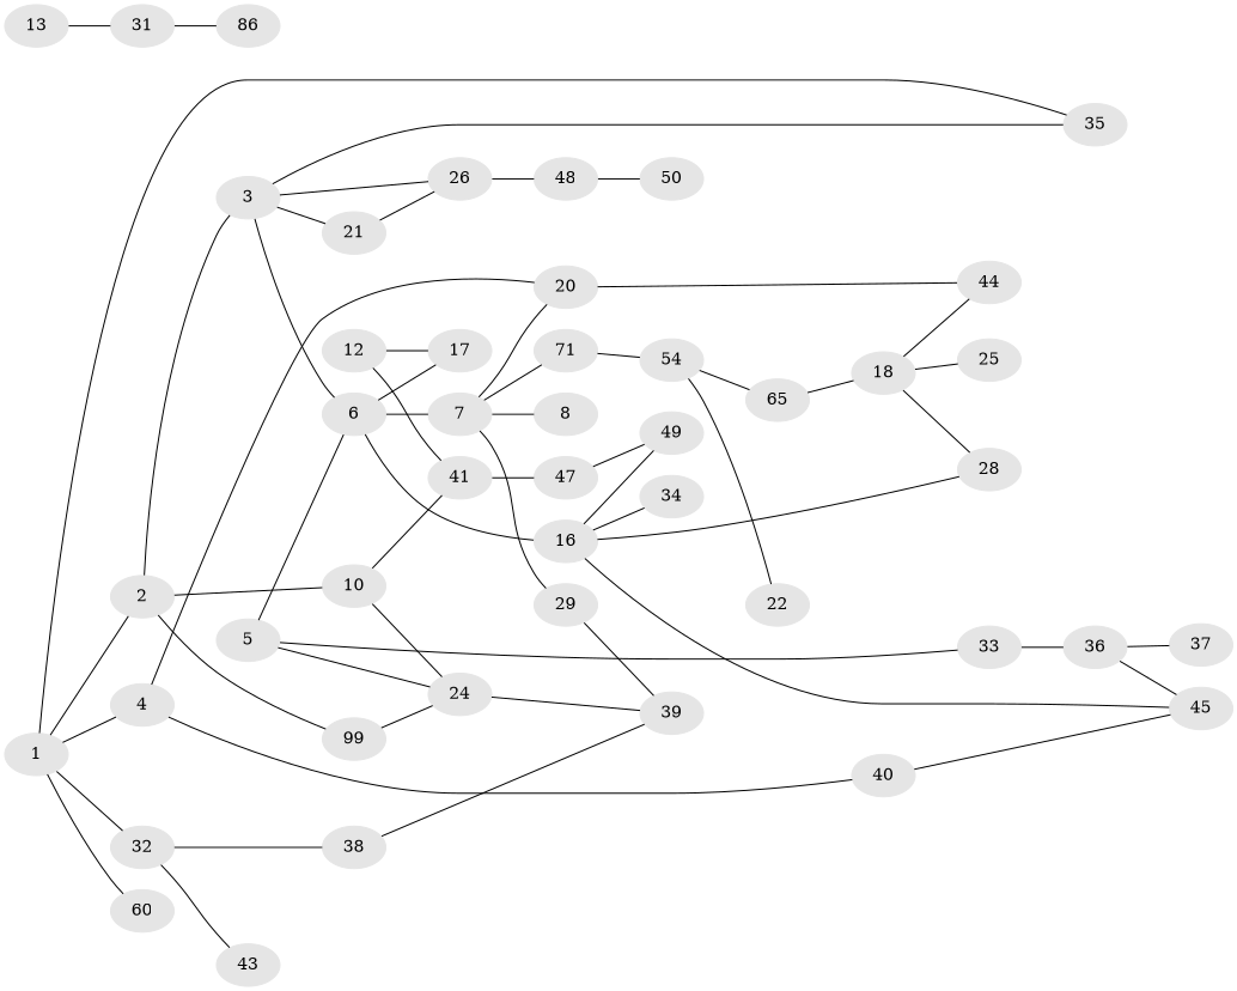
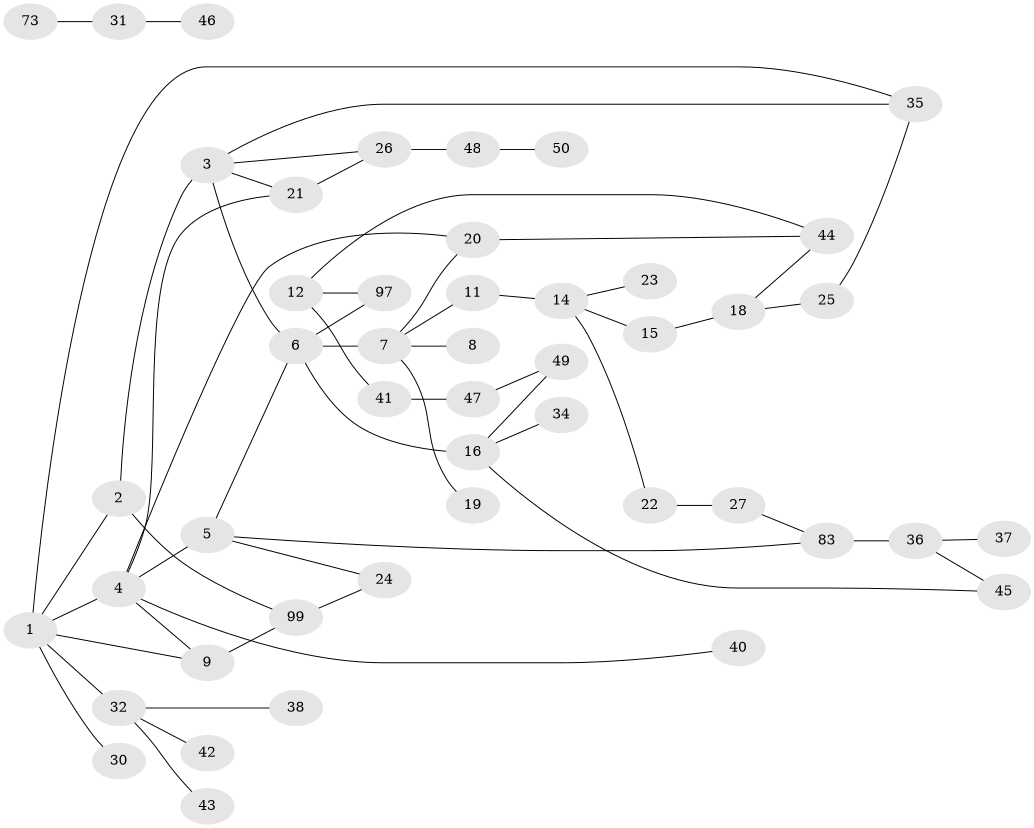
  graph {
    rankdir=LR
    node [color=gray90 style=filled]
    1
    2
    4
-   30 [label=60]
+   9
+   30
    32
    35
    3
-   10
    n10 [label=99]
    21
    5
    20
    40
    38
+   42
    43
    6
    26
    24
    41
    7
    16
-   17
+   17 [label=97]
    48
    50
-   33
+   33 [label=83]
    44
    45
-   39
    36
    8
-   11 [label=71]
-   29
+   11
+   29 [label=19]
    12
-   28
    34
    49
-   14 [label=54]
-   13
+   14
+   13 [label=73]
    31
    47
-   15 [label=65]
+   15
    22
-   46 [label=86]
+   23
+   46
    18
+   27
    25
    37
    1 -- 2
    1 -- 4
+   1 -- 9
    1 -- 30
    1 -- 32
    1 -- 35
    2 -- 3
-   2 -- 10
    2 -- n10
+   4 -- 9
+   4 -- 21
+   4 -- 5
    4 -- 20
    4 -- 40
+   9 -- n10
    32 -- 38
+   32 -- 42
    32 -- 43
    3 -- 35
    3 -- 21
    3 -- 6
    3 -- 26
-   10 -- 24
-   10 -- 41
    n10 -- 24
    21 -- 26
    5 -- 6
    5 -- 24
    5 -- 33
    20 -- 44
-   40 -- 45
-   38 -- 39
    6 -- 7
    6 -- 16
    6 -- 17
    26 -- 48
-   24 -- 39
    41 -- 47
    7 -- 20
    7 -- 8
    7 -- 11
    7 -- 29
    16 -- 45
-   16 -- 28
    16 -- 34
    16 -- 49
    48 -- 50
    33 -- 36
    36 -- 45
    36 -- 37
    11 -- 14
-   29 -- 39
    12 -- 41
    12 -- 17
+   12 -- 44
    14 -- 15
    14 -- 22
+   14 -- 23
    13 -- 31
    31 -- 46
    47 -- 49
    15 -- 18
+   22 -- 27
    18 -- 44
-   18 -- 28
    18 -- 25
+   27 -- 33
+   25 -- 35
  }
